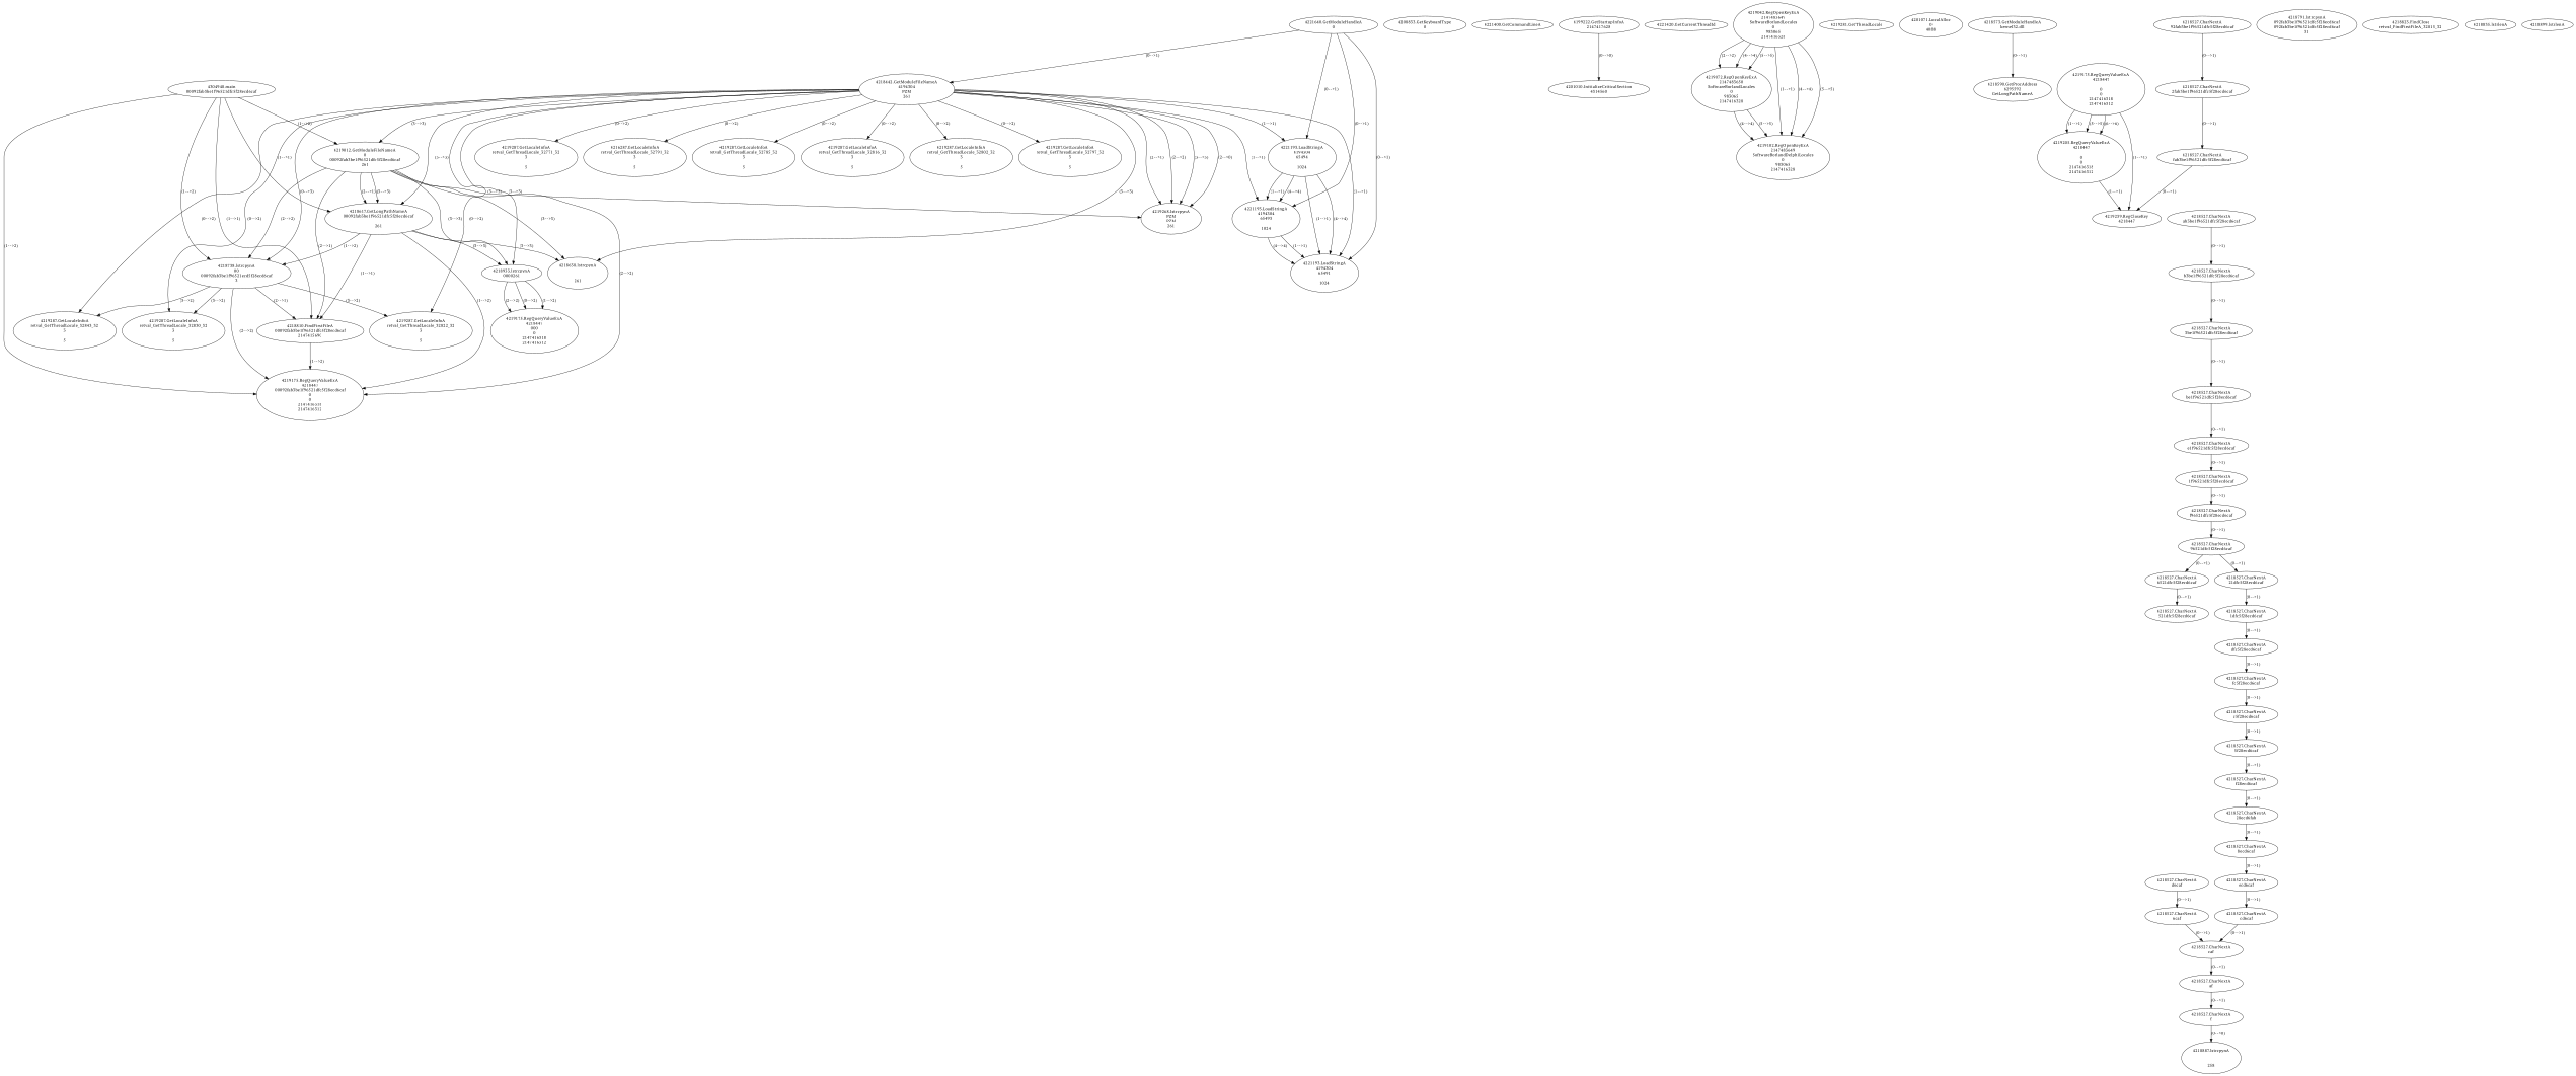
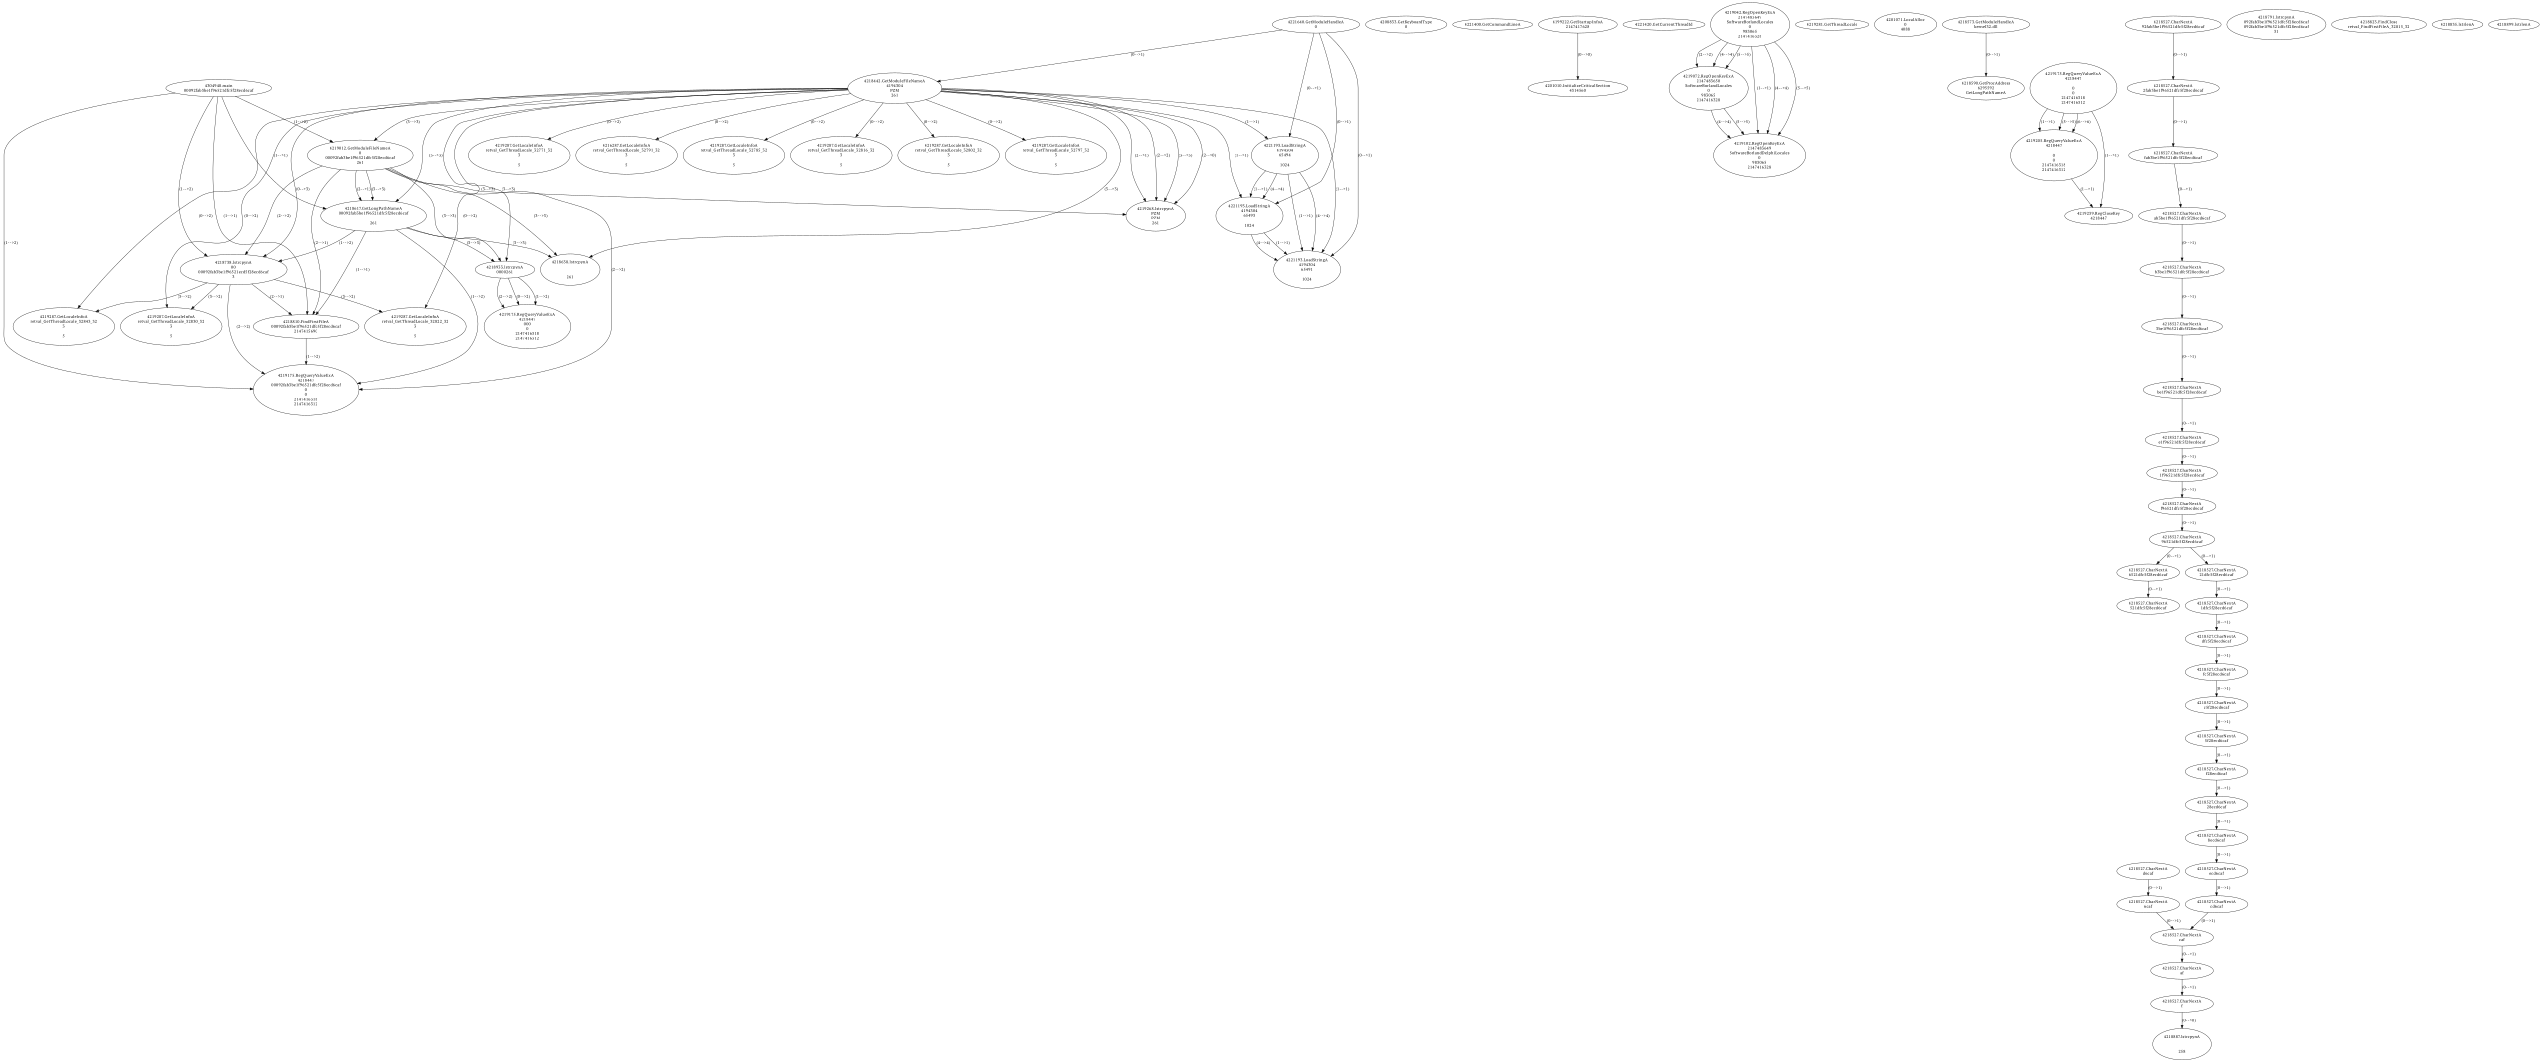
  digraph {
    fontname="PT Serif"
    node [fontname="PT Serif"]
    edge [fontname="PT Serif"]
    n1 [label="4304948.main\n00092fab3be1f96521dfc5f28ecd6caf"]
    n2 [label="4219012.GetModuleFileNameA\n0\n00092fab3be1f96521dfc5f28ecd6caf\n261"]
    n3 [label="4218617.GetLongPathNameA\n00092fab3be1f96521dfc5f28ecd6caf\n\n261"]
    n4 [label="4218738.lstrcpynA\n00\n00092fab3be1f96521ecd5f28ecd6caf\n3"]
    n5 [label="4218810.FindFirstFileA\n00092fab3be1f96521dfc5f28ecd6caf\n2147415690"]
    n6 [label="4219175.RegQueryValueExA\n4218447\n00092fab3be1f96521dfc5f28ecd6caf\n0\n0\n2147416318\n2147416312"]
    n7 [label="4219268.lstrcpynA\nPZM\nPZM\n261"]
    n8 [label="4218638.lstrcpynA\n\n\n261"]
    n9 [label="4218933.lstrcpynA\n0000261"]
    n10 [label="4219287.GetLocaleInfoA\nretval_GetThreadLocale_32843_32\n3\n\n5"]
    n11 [label="4219287.GetLocaleInfoA\nretval_GetThreadLocale_32830_32\n3\n\n5"]
    n12 [label="4219287.GetLocaleInfoA\nretval_GetThreadLocale_32822_32\n3\n\n5"]
    n13 [label="4221640.GetModuleHandleA\n0"]
    n14 [label="4218442.GetModuleFileNameA\n4194304\nPZM\n261"]
    n15 [label="4221193.LoadStringA\n4194304\n65494\n\n1024"]
    n16 [label="4221193.LoadStringA\n4194304\n65493\n\n1024"]
    n17 [label="4221193.LoadStringA\n4194304\n65491\n\n1024"]
    n18 [label="4219287.GetLocaleInfoA\nretval_GetThreadLocale_32771_32\n3\n\n5"]
    n19 [label="4216287.GetLocaleInfoA\nretval_GetThreadLocale_32791_32\n3\n\n5"]
    n20 [label="4219287.GetLocaleInfoA\nretval_GetThreadLocale_32785_32\n3\n\n5"]
    n21 [label="4219287.GetLocaleInfoA\nretval_GetThreadLocale_32816_32\n3\n\n5"]
    n22 [label="4219287.GetLocaleInfoA\nretval_GetThreadLocale_32802_32\n3\n\n5"]
    n23 [label="4219287.GetLocaleInfoA\nretval_GetThreadLocale_32797_32\n3\n\n5"]
    n24 [label="4208833.GetKeyboardType\n0"]
    n25 [label="4221400.GetCommandLineA\n"]
    n26 [label="4199222.GetStartupInfoA\n2147417628"]
    n27 [label="4201010.InitializeCriticalSection\n4314560"]
    n28 [label="4221420.GetCurrentThreadId\n"]
    n29 [label="4219175.RegQueryValueExA\n4218447\n000\n0\n2147416318\n2147416312"]
    n30 [label="4219042.RegOpenKeyExA\n2147483649\nSoftware\Borland\Locales\n0\n983065\n2147416328"]
    n31 [label="4219072.RegOpenKeyExA\n2147483650\nSoftware\Borland\Locales\n0\n983065\n2147416328"]
    n32 [label="4219102.RegOpenKeyExA\n2147483649\nSoftware\Borland\Delphi\Locales\n0\n983065\n2147416328"]
    n33 [label="4219281.GetThreadLocale\n"]
    n34 [label="4201071.LocalAlloc\n0\n4088"]
    n35 [label="4218573.GetModuleHandleA\nkernel32.dll"]
    n36 [label="4218590.GetProcAddress\n6295592\nGetLongPathNameA"]
    n37 [label="4219175.RegQueryValueExA\n4218447\n\n0\n0\n2147416318\n2147416312"]
    n38 [label="4219205.RegQueryValueExA\n4218447\n\n0\n0\n2147416318\n2147416312"]
    n39 [label="4219239.RegCloseKey\n4218447"]
    n40 [label="4218527.CharNextA\n92fab3be1f96521dfc5f28ecd6caf"]
    n41 [label="4218527.CharNextA\n2fab3be1f96521dfc5f28ecd6caf"]
    n42 [label="4218527.CharNextA\nfab3be1f96521dfc5f28ecd6caf"]
    n43 [label="4218527.CharNextA\nab3be1f96521dfc5f28ecd6caf"]
    n44 [label="4218527.CharNextA\nb3be1f96521dfc5f28ecd6caf"]
    n45 [label="4218527.CharNextA\n3be1f96521dfc5f28ecd6caf"]
    n46 [label="4218527.CharNextA\nbe1f96521dfc5f28ecd6caf"]
    n47 [label="4218527.CharNextA\ne1f96521dfc5f28ecd6caf"]
    n48 [label="4218527.CharNextA\n1f96521dfc5f28ecd6caf"]
    n49 [label="4218527.CharNextA\nf96521dfc5f28ecd6caf"]
    n50 [label="4218527.CharNextA\n96521dfc5f28ecd6caf"]
    n51 [label="4218527.CharNextA\n6521dfc5f28ecd6caf"]
    n52 [label="4218527.CharNextA\n21dfc5f28ecd6caf"]
    n53 [label="4218527.CharNextA\n521dfc5f28ecd6caf"]
    n54 [label="4218527.CharNextA\n1dfc5f28ecd6caf"]
    n55 [label="4218527.CharNextA\ndfc5f28ecd6caf"]
    n56 [label="4218527.CharNextA\nfc5f28ecd6caf"]
    n57 [label="4218527.CharNextA\nc5f28ecd6caf"]
    n58 [label="4218527.CharNextA\n5f28ecd6caf"]
    n59 [label="4218527.CharNextA\nf28ecd6caf"]
-   n60 [label="4218527.CharNextA\n28ecd6fab"]
+   n60 [label="4218527.CharNextA\n28ecd6caf"]
    n61 [label="4218527.CharNextA\n8ecd6caf"]
    n62 [label="4218527.CharNextA\necd6caf"]
    n63 [label="4218527.CharNextA\ncd6caf"]
    n64 [label="4218527.CharNextA\ncaf"]
    n65 [label="4218527.CharNextA\nd6caf"]
    n66 [label="4218527.CharNextA\n6caf"]
    n67 [label="4218527.CharNextA\naf"]
    n68 [label="4218527.CharNextA\nf"]
    n69 [label="4218887.lstrcpynA\n\n\n258"]
    n70 [label="4218791.lstrcpynA\n092fab3be1f96521dfc5f28ecd6caf\n092fab3be1f96521dfc5f28ecd6caf\n31"]
    n71 [label="4218823.FindClose\nretval_FindFirstFileA_32815_32"]
    n72 [label="4218835.lstrlenA\n"]
    n73 [label="4218899.lstrlenA\n"]
    n1 -> n2 [label="(1-->2)"]
    n1 -> n3 [label="(1-->1)"]
    n1 -> n4 [label="(1-->2)"]
    n1 -> n5 [label="(1-->1)"]
    n1 -> n6 [label="(1-->2)"]
    n2 -> n3 [label="(2-->1)"]
    n2 -> n3 [label="(3-->3)"]
    n2 -> n4 [label="(2-->2)"]
    n2 -> n5 [label="(2-->1)"]
    n2 -> n6 [label="(2-->2)"]
    n2 -> n7 [label="(3-->3)"]
    n2 -> n8 [label="(3-->3)"]
    n2 -> n9 [label="(3-->3)"]
    n3 -> n4 [label="(1-->2)"]
    n3 -> n5 [label="(1-->1)"]
    n3 -> n6 [label="(1-->2)"]
    n3 -> n8 [label="(3-->3)"]
    n3 -> n9 [label="(3-->3)"]
    n4 -> n5 [label="(2-->1)"]
    n4 -> n6 [label="(2-->2)"]
    n4 -> n10 [label="(3-->2)"]
    n4 -> n11 [label="(3-->2)"]
    n4 -> n12 [label="(3-->2)"]
    n5 -> n6 [label="(1-->2)"]
    n9 -> n29 [label="(1-->2)"]
    n9 -> n29 [label="(2-->2)"]
    n9 -> n29 [label="(0-->2)"]
    n13 -> n14 [label="(0-->1)"]
    n13 -> n15 [label="(0-->1)"]
    n13 -> n16 [label="(0-->1)"]
    n13 -> n17 [label="(0-->1)"]
    n14 -> n2 [label="(3-->3)"]
    n14 -> n3 [label="(3-->3)"]
    n14 -> n4 [label="(0-->3)"]
    n14 -> n7 [label="(2-->1)"]
    n14 -> n7 [label="(2-->2)"]
    n14 -> n7 [label="(3-->3)"]
    n14 -> n7 [label="(2-->0)"]
    n14 -> n8 [label="(3-->3)"]
    n14 -> n9 [label="(3-->3)"]
    n14 -> n10 [label="(0-->2)"]
    n14 -> n11 [label="(0-->2)"]
    n14 -> n12 [label="(0-->2)"]
    n14 -> n15 [label="(1-->1)"]
    n14 -> n16 [label="(1-->1)"]
    n14 -> n17 [label="(1-->1)"]
    n14 -> n18 [label="(0-->2)"]
    n14 -> n19 [label="(0-->2)"]
    n14 -> n20 [label="(0-->2)"]
    n14 -> n21 [label="(0-->2)"]
    n14 -> n22 [label="(0-->2)"]
    n14 -> n23 [label="(0-->2)"]
    n15 -> n16 [label="(1-->1)"]
    n15 -> n16 [label="(4-->4)"]
    n15 -> n17 [label="(1-->1)"]
    n15 -> n17 [label="(4-->4)"]
    n16 -> n17 [label="(1-->1)"]
    n16 -> n17 [label="(4-->4)"]
    n26 -> n27 [label="(0-->0)"]
    n30 -> n31 [label="(2-->2)"]
    n30 -> n31 [label="(4-->4)"]
    n30 -> n31 [label="(5-->5)"]
    n30 -> n32 [label="(1-->1)"]
    n30 -> n32 [label="(4-->4)"]
    n30 -> n32 [label="(5-->5)"]
    n31 -> n32 [label="(4-->4)"]
    n31 -> n32 [label="(5-->5)"]
    n35 -> n36 [label="(0-->1)"]
    n37 -> n38 [label="(1-->1)"]
    n37 -> n38 [label="(5-->5)"]
    n37 -> n38 [label="(6-->6)"]
    n37 -> n39 [label="(1-->1)"]
    n38 -> n39 [label="(1-->1)"]
    n40 -> n41 [label="(0-->1)"]
    n41 -> n42 [label="(0-->1)"]
-   n42 -> n39 [label="(0-->1)"]
+   n42 -> n43 [label="(0-->1)"]
    n43 -> n44 [label="(0-->1)"]
    n44 -> n45 [label="(0-->1)"]
    n45 -> n46 [label="(0-->1)"]
    n46 -> n47 [label="(0-->1)"]
    n47 -> n48 [label="(0-->1)"]
    n48 -> n49 [label="(0-->1)"]
    n49 -> n50 [label="(0-->1)"]
    n50 -> n51 [label="(0-->1)"]
    n50 -> n52 [label="(0-->1)"]
    n51 -> n53 [label="(0-->1)"]
    n52 -> n54 [label="(0-->1)"]
    n54 -> n55 [label="(0-->1)"]
    n55 -> n56 [label="(0-->1)"]
    n56 -> n57 [label="(0-->1)"]
    n57 -> n58 [label="(0-->1)"]
    n58 -> n59 [label="(0-->1)"]
    n59 -> n60 [label="(0-->1)"]
    n60 -> n61 [label="(0-->1)"]
    n61 -> n62 [label="(0-->1)"]
    n62 -> n63 [label="(0-->1)"]
    n63 -> n64 [label="(0-->1)"]
    n64 -> n67 [label="(0-->1)"]
    n65 -> n66 [label="(0-->1)"]
    n66 -> n64 [label="(0-->1)"]
    n67 -> n68 [label="(0-->1)"]
    n68 -> n69 [label="(0-->0)"]
  }
